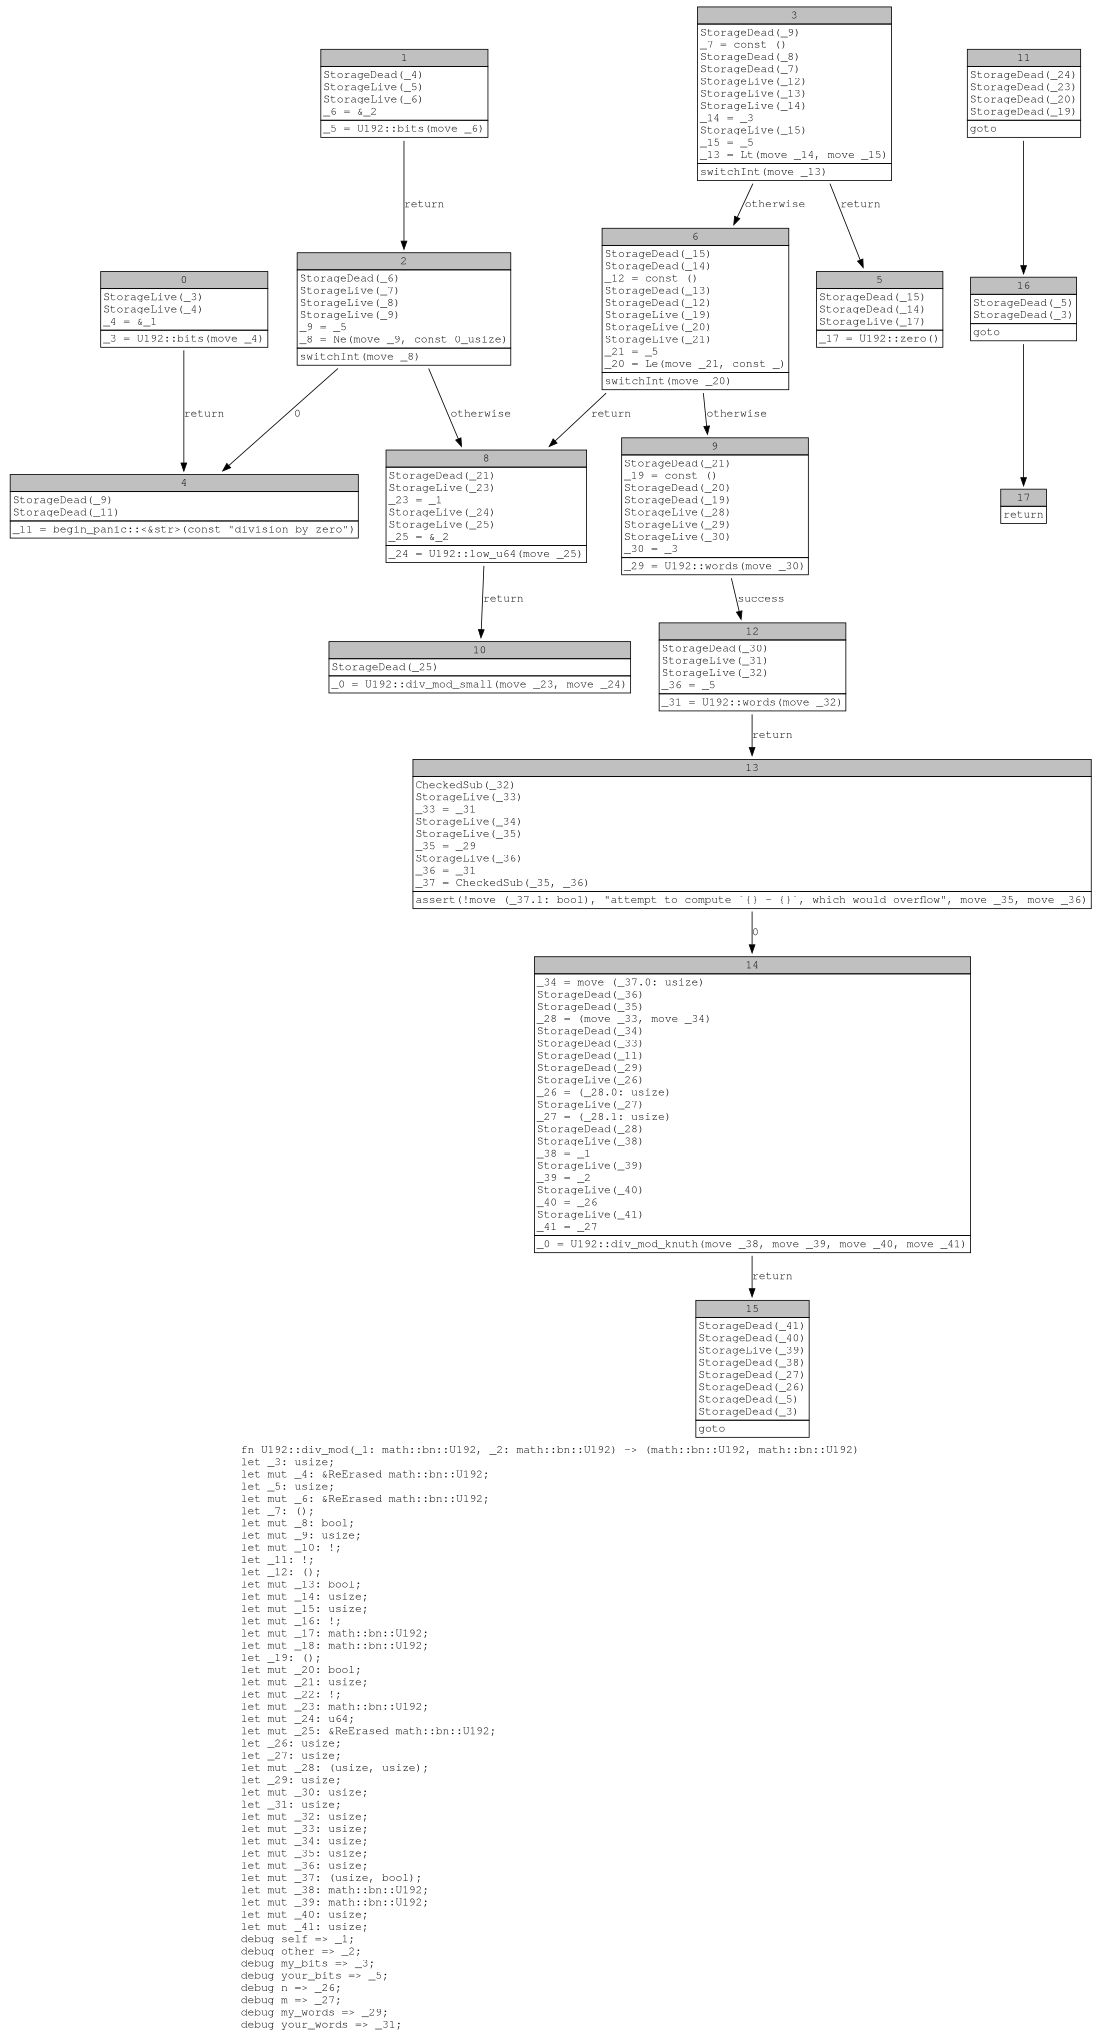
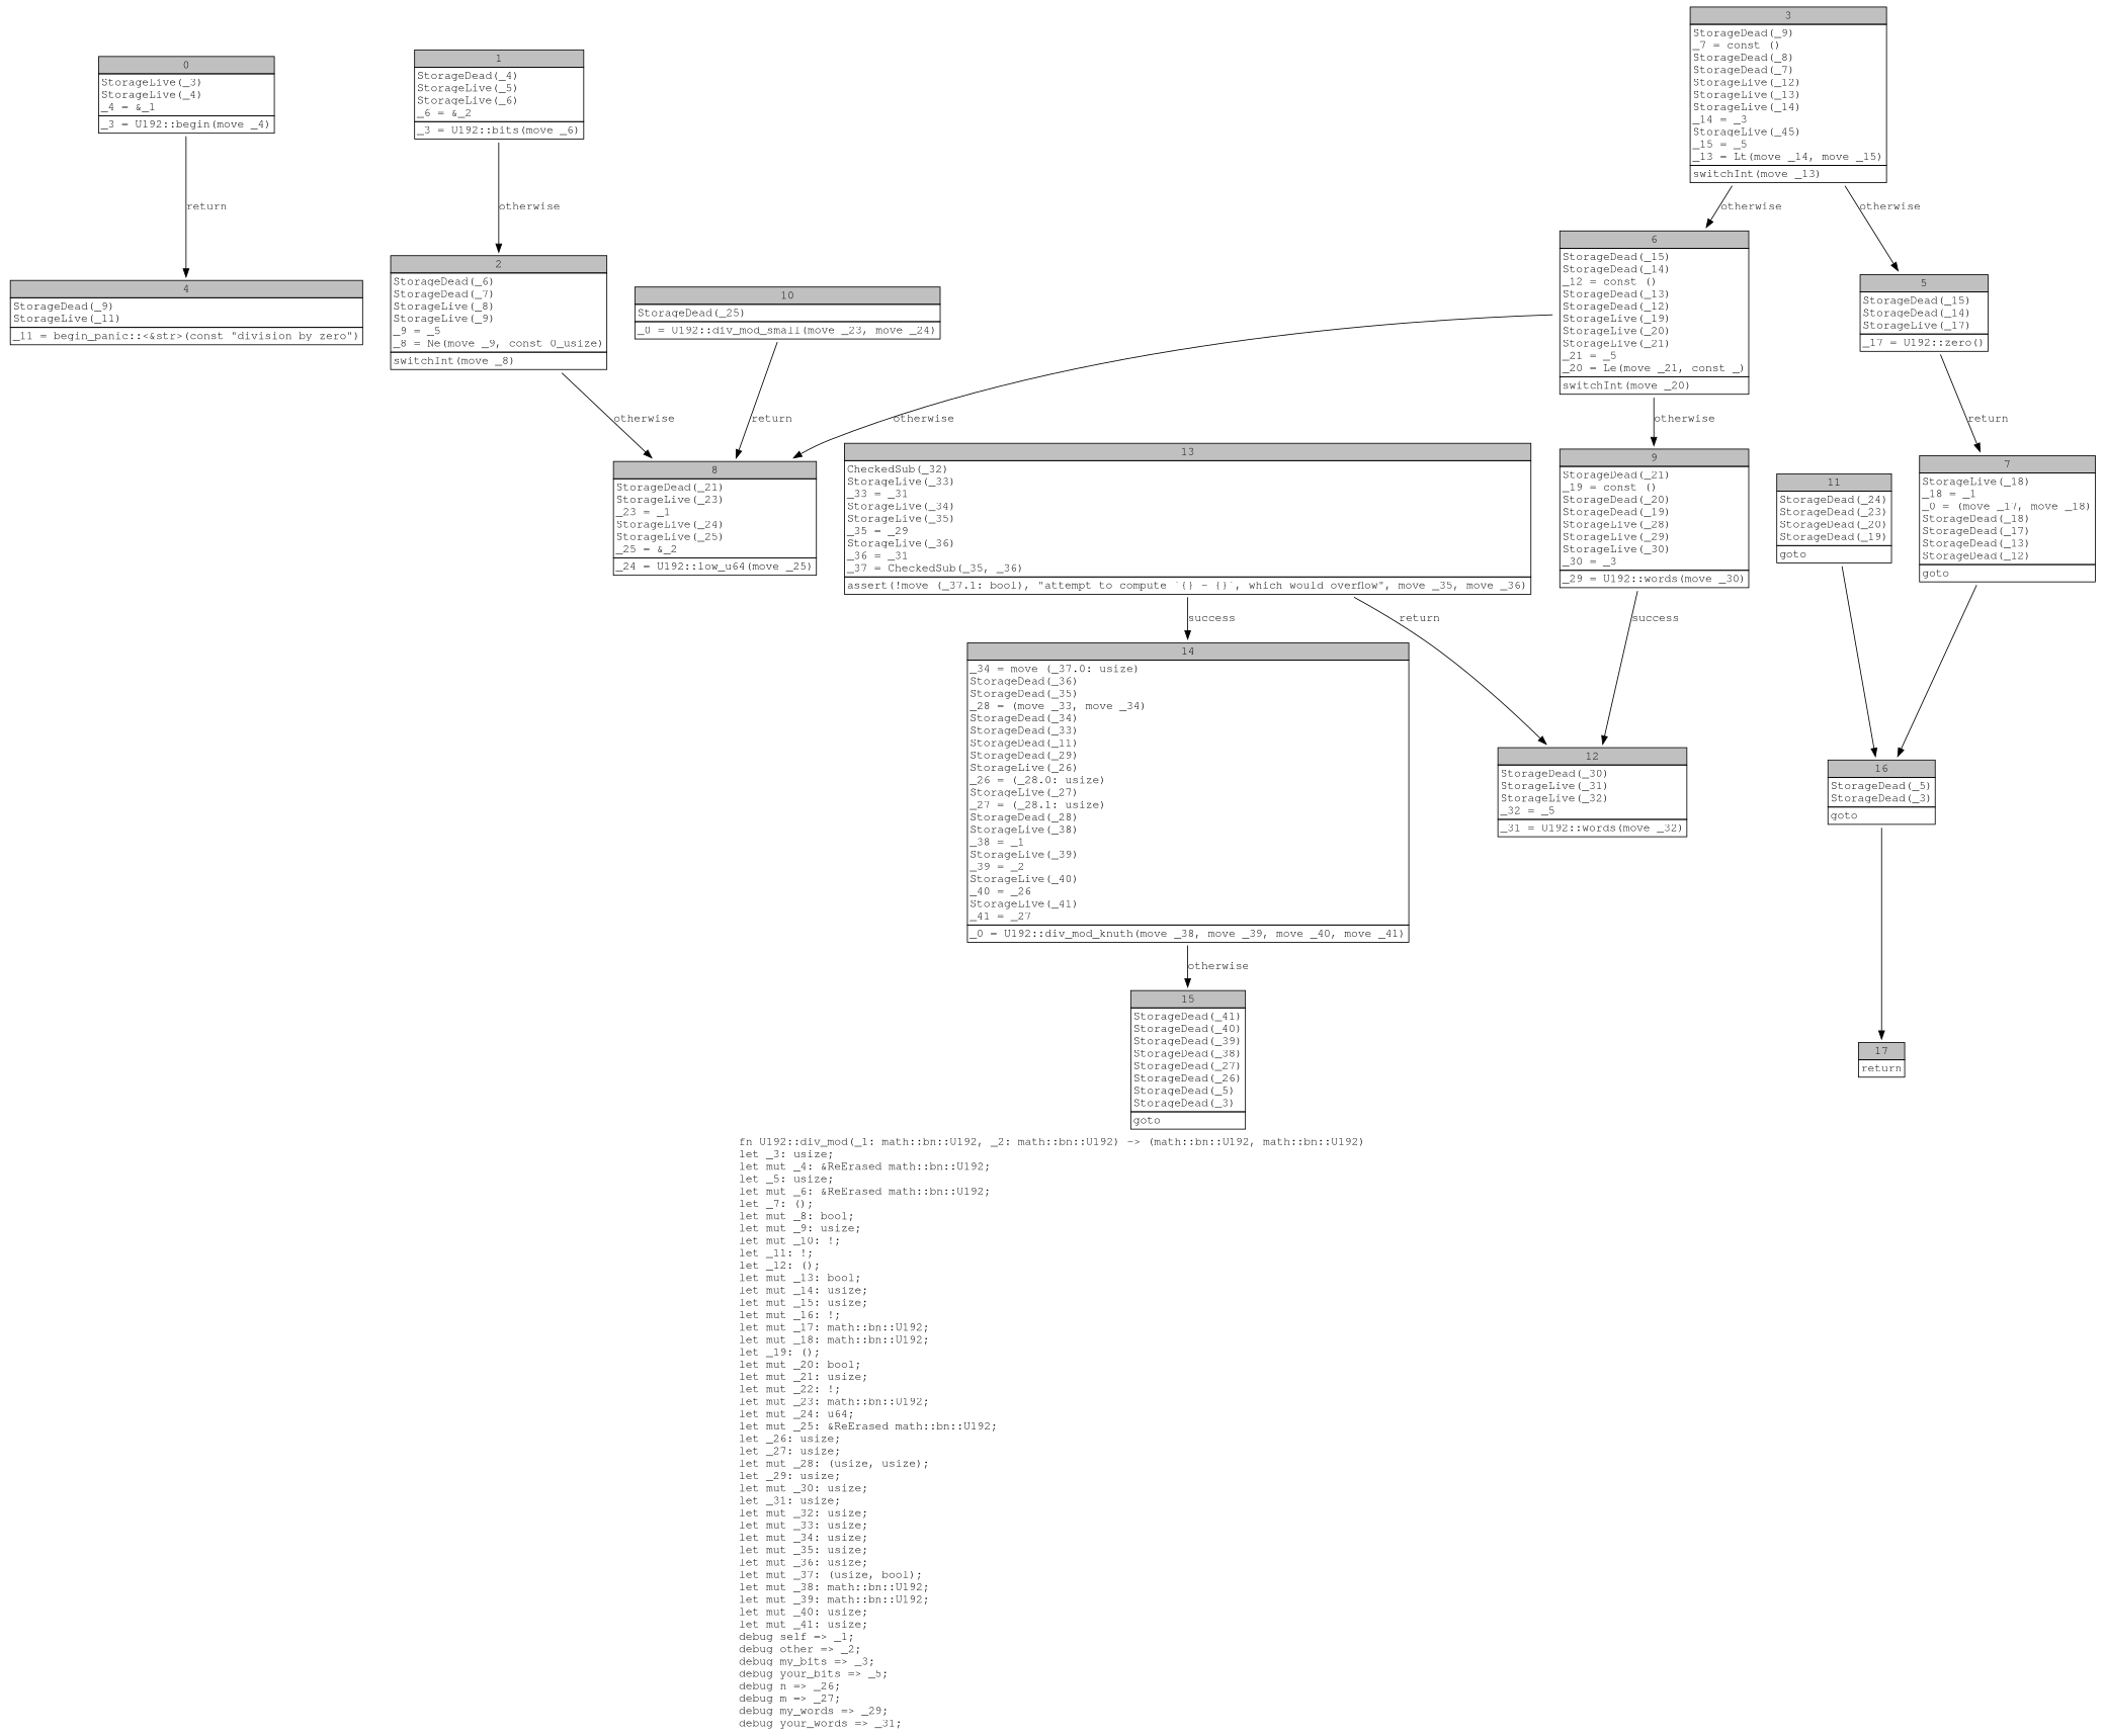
  digraph {
    fontname="Courier, monospace"
    label=<fn U192::div_mod(_1: math::bn::U192, _2: math::bn::U192) -&gt; (math::bn::U192, math::bn::U192)<br align="left"/>let _3: usize;<br align="left"/>let mut _4: &amp;ReErased math::bn::U192;<br align="left"/>let _5: usize;<br align="left"/>let mut _6: &amp;ReErased math::bn::U192;<br align="left"/>let _7: ();<br align="left"/>let mut _8: bool;<br align="left"/>let mut _9: usize;<br align="left"/>let mut _10: !;<br align="left"/>let _11: !;<br align="left"/>let _12: ();<br align="left"/>let mut _13: bool;<br align="left"/>let mut _14: usize;<br align="left"/>let mut _15: usize;<br align="left"/>let mut _16: !;<br align="left"/>let mut _17: math::bn::U192;<br align="left"/>let mut _18: math::bn::U192;<br align="left"/>let _19: ();<br align="left"/>let mut _20: bool;<br align="left"/>let mut _21: usize;<br align="left"/>let mut _22: !;<br align="left"/>let mut _23: math::bn::U192;<br align="left"/>let mut _24: u64;<br align="left"/>let mut _25: &amp;ReErased math::bn::U192;<br align="left"/>let _26: usize;<br align="left"/>let _27: usize;<br align="left"/>let mut _28: (usize, usize);<br align="left"/>let _29: usize;<br align="left"/>let mut _30: usize;<br align="left"/>let _31: usize;<br align="left"/>let mut _32: usize;<br align="left"/>let mut _33: usize;<br align="left"/>let mut _34: usize;<br align="left"/>let mut _35: usize;<br align="left"/>let mut _36: usize;<br align="left"/>let mut _37: (usize, bool);<br align="left"/>let mut _38: math::bn::U192;<br align="left"/>let mut _39: math::bn::U192;<br align="left"/>let mut _40: usize;<br align="left"/>let mut _41: usize;<br align="left"/>debug self =&gt; _1;<br align="left"/>debug other =&gt; _2;<br align="left"/>debug my_bits =&gt; _3;<br align="left"/>debug your_bits =&gt; _5;<br align="left"/>debug n =&gt; _26;<br align="left"/>debug m =&gt; _27;<br align="left"/>debug my_words =&gt; _29;<br align="left"/>debug your_words =&gt; _31;<br align="left"/>>
    node [fontname="Courier, monospace" shape=none]
    edge [fontname="Courier, monospace"]
-   n1 [label=<<table border="0" cellborder="1" cellspacing="0"><tr><td bgcolor="gray" align="center" colspan="1">0</td></tr><tr><td align="left" balign="left">StorageLive(_3)<br/>StorageLive(_4)<br/>_4 = &amp;_1<br/></td></tr><tr><td align="left">_3 = U192::bits(move _4)</td></tr></table>>]
-   n2 [label=<<table border="0" cellborder="1" cellspacing="0"><tr><td bgcolor="gray" align="center" colspan="1">4</td></tr><tr><td align="left" balign="left">StorageDead(_9)<br/>StorageDead(_11)<br/></td></tr><tr><td align="left">_11 = begin_panic::&lt;&amp;str&gt;(const &quot;division by zero&quot;)</td></tr></table>>]
-   n3 [label=<<table border="0" cellborder="1" cellspacing="0"><tr><td bgcolor="gray" align="center" colspan="1">1</td></tr><tr><td align="left" balign="left">StorageDead(_4)<br/>StorageLive(_5)<br/>StorageLive(_6)<br/>_6 = &amp;_2<br/></td></tr><tr><td align="left">_5 = U192::bits(move _6)</td></tr></table>>]
-   n4 [label=<<table border="0" cellborder="1" cellspacing="0"><tr><td bgcolor="gray" align="center" colspan="1">2</td></tr><tr><td align="left" balign="left">StorageDead(_6)<br/>StorageLive(_7)<br/>StorageLive(_8)<br/>StorageLive(_9)<br/>_9 = _5<br/>_8 = Ne(move _9, const 0_usize)<br/></td></tr><tr><td align="left">switchInt(move _8)</td></tr></table>>]
+   n1 [label=<<table border="0" cellborder="1" cellspacing="0"><tr><td bgcolor="gray" align="center" colspan="1">0</td></tr><tr><td align="left" balign="left">StorageLive(_3)<br/>StorageLive(_4)<br/>_4 = &amp;_1<br/></td></tr><tr><td align="left">_3 = U192::begin(move _4)</td></tr></table>>]
+   n2 [label=<<table border="0" cellborder="1" cellspacing="0"><tr><td bgcolor="gray" align="center" colspan="1">4</td></tr><tr><td align="left" balign="left">StorageDead(_9)<br/>StorageLive(_11)<br/></td></tr><tr><td align="left">_11 = begin_panic::&lt;&amp;str&gt;(const &quot;division by zero&quot;)</td></tr></table>>]
+   n3 [label=<<table border="0" cellborder="1" cellspacing="0"><tr><td bgcolor="gray" align="center" colspan="1">1</td></tr><tr><td align="left" balign="left">StorageDead(_4)<br/>StorageLive(_5)<br/>StorageLive(_6)<br/>_6 = &amp;_2<br/></td></tr><tr><td align="left">_3 = U192::bits(move _6)</td></tr></table>>]
+   n4 [label=<<table border="0" cellborder="1" cellspacing="0"><tr><td bgcolor="gray" align="center" colspan="1">2</td></tr><tr><td align="left" balign="left">StorageDead(_6)<br/>StorageDead(_7)<br/>StorageLive(_8)<br/>StorageLive(_9)<br/>_9 = _5<br/>_8 = Ne(move _9, const 0_usize)<br/></td></tr><tr><td align="left">switchInt(move _8)</td></tr></table>>]
    n5 [label=<<table border="0" cellborder="1" cellspacing="0"><tr><td bgcolor="gray" align="center" colspan="1">8</td></tr><tr><td align="left" balign="left">StorageDead(_21)<br/>StorageLive(_23)<br/>_23 = _1<br/>StorageLive(_24)<br/>StorageLive(_25)<br/>_25 = &amp;_2<br/></td></tr><tr><td align="left">_24 = U192::low_u64(move _25)</td></tr></table>>]
-   n6 [label=<<table border="0" cellborder="1" cellspacing="0"><tr><td bgcolor="gray" align="center" colspan="1">3</td></tr><tr><td align="left" balign="left">StorageDead(_9)<br/>_7 = const ()<br/>StorageDead(_8)<br/>StorageDead(_7)<br/>StorageLive(_12)<br/>StorageLive(_13)<br/>StorageLive(_14)<br/>_14 = _3<br/>StorageLive(_15)<br/>_15 = _5<br/>_13 = Lt(move _14, move _15)<br/></td></tr><tr><td align="left">switchInt(move _13)</td></tr></table>>]
+   n6 [label=<<table border="0" cellborder="1" cellspacing="0"><tr><td bgcolor="gray" align="center" colspan="1">3</td></tr><tr><td align="left" balign="left">StorageDead(_9)<br/>_7 = const ()<br/>StorageDead(_8)<br/>StorageDead(_7)<br/>StorageLive(_12)<br/>StorageLive(_13)<br/>StorageLive(_14)<br/>_14 = _3<br/>StorageLive(_45)<br/>_15 = _5<br/>_13 = Lt(move _14, move _15)<br/></td></tr><tr><td align="left">switchInt(move _13)</td></tr></table>>]
    n7 [label=<<table border="0" cellborder="1" cellspacing="0"><tr><td bgcolor="gray" align="center" colspan="1">5</td></tr><tr><td align="left" balign="left">StorageDead(_15)<br/>StorageDead(_14)<br/>StorageLive(_17)<br/></td></tr><tr><td align="left">_17 = U192::zero()</td></tr></table>>]
    n8 [label=<<table border="0" cellborder="1" cellspacing="0"><tr><td bgcolor="gray" align="center" colspan="1">6</td></tr><tr><td align="left" balign="left">StorageDead(_15)<br/>StorageDead(_14)<br/>_12 = const ()<br/>StorageDead(_13)<br/>StorageDead(_12)<br/>StorageLive(_19)<br/>StorageLive(_20)<br/>StorageLive(_21)<br/>_21 = _5<br/>_20 = Le(move _21, const _)<br/></td></tr><tr><td align="left">switchInt(move _20)</td></tr></table>>]
+   n9 [label=<<table border="0" cellborder="1" cellspacing="0"><tr><td bgcolor="gray" align="center" colspan="1">7</td></tr><tr><td align="left" balign="left">StorageLive(_18)<br/>_18 = _1<br/>_0 = (move _17, move _18)<br/>StorageDead(_18)<br/>StorageDead(_17)<br/>StorageDead(_13)<br/>StorageDead(_12)<br/></td></tr><tr><td align="left">goto</td></tr></table>>]
    n10 [label=<<table border="0" cellborder="1" cellspacing="0"><tr><td bgcolor="gray" align="center" colspan="1">9</td></tr><tr><td align="left" balign="left">StorageDead(_21)<br/>_19 = const ()<br/>StorageDead(_20)<br/>StorageDead(_19)<br/>StorageLive(_28)<br/>StorageLive(_29)<br/>StorageLive(_30)<br/>_30 = _3<br/></td></tr><tr><td align="left">_29 = U192::words(move _30)</td></tr></table>>]
    n11 [label=<<table border="0" cellborder="1" cellspacing="0"><tr><td bgcolor="gray" align="center" colspan="1">16</td></tr><tr><td align="left" balign="left">StorageDead(_5)<br/>StorageDead(_3)<br/></td></tr><tr><td align="left">goto</td></tr></table>>]
    n12 [label=<<table border="0" cellborder="1" cellspacing="0"><tr><td bgcolor="gray" align="center" colspan="1">10</td></tr><tr><td align="left" balign="left">StorageDead(_25)<br/></td></tr><tr><td align="left">_0 = U192::div_mod_small(move _23, move _24)</td></tr></table>>]
-   n13 [label=<<table border="0" cellborder="1" cellspacing="0"><tr><td bgcolor="gray" align="center" colspan="1">12</td></tr><tr><td align="left" balign="left">StorageDead(_30)<br/>StorageLive(_31)<br/>StorageLive(_32)<br/>_36 = _5<br/></td></tr><tr><td align="left">_31 = U192::words(move _32)</td></tr></table>>]
+   n13 [label=<<table border="0" cellborder="1" cellspacing="0"><tr><td bgcolor="gray" align="center" colspan="1">12</td></tr><tr><td align="left" balign="left">StorageDead(_30)<br/>StorageLive(_31)<br/>StorageLive(_32)<br/>_32 = _5<br/></td></tr><tr><td align="left">_31 = U192::words(move _32)</td></tr></table>>]
    n14 [label=<<table border="0" cellborder="1" cellspacing="0"><tr><td bgcolor="gray" align="center" colspan="1">17</td></tr><tr><td align="left">return</td></tr></table>>]
    n15 [label=<<table border="0" cellborder="1" cellspacing="0"><tr><td bgcolor="gray" align="center" colspan="1">13</td></tr><tr><td align="left" balign="left">CheckedSub(_32)<br/>StorageLive(_33)<br/>_33 = _31<br/>StorageLive(_34)<br/>StorageLive(_35)<br/>_35 = _29<br/>StorageLive(_36)<br/>_36 = _31<br/>_37 = CheckedSub(_35, _36)<br/></td></tr><tr><td align="left">assert(!move (_37.1: bool), &quot;attempt to compute `{} - {}`, which would overflow&quot;, move _35, move _36)</td></tr></table>>]
    n16 [label=<<table border="0" cellborder="1" cellspacing="0"><tr><td bgcolor="gray" align="center" colspan="1">11</td></tr><tr><td align="left" balign="left">StorageDead(_24)<br/>StorageDead(_23)<br/>StorageDead(_20)<br/>StorageDead(_19)<br/></td></tr><tr><td align="left">goto</td></tr></table>>]
    n17 [label=<<table border="0" cellborder="1" cellspacing="0"><tr><td bgcolor="gray" align="center" colspan="1">14</td></tr><tr><td align="left" balign="left">_34 = move (_37.0: usize)<br/>StorageDead(_36)<br/>StorageDead(_35)<br/>_28 = (move _33, move _34)<br/>StorageDead(_34)<br/>StorageDead(_33)<br/>StorageDead(_11)<br/>StorageDead(_29)<br/>StorageLive(_26)<br/>_26 = (_28.0: usize)<br/>StorageLive(_27)<br/>_27 = (_28.1: usize)<br/>StorageDead(_28)<br/>StorageLive(_38)<br/>_38 = _1<br/>StorageLive(_39)<br/>_39 = _2<br/>StorageLive(_40)<br/>_40 = _26<br/>StorageLive(_41)<br/>_41 = _27<br/></td></tr><tr><td align="left">_0 = U192::div_mod_knuth(move _38, move _39, move _40, move _41)</td></tr></table>>]
-   n18 [label=<<table border="0" cellborder="1" cellspacing="0"><tr><td bgcolor="gray" align="center" colspan="1">15</td></tr><tr><td align="left" balign="left">StorageDead(_41)<br/>StorageDead(_40)<br/>StorageLive(_39)<br/>StorageDead(_38)<br/>StorageDead(_27)<br/>StorageDead(_26)<br/>StorageDead(_5)<br/>StorageDead(_3)<br/></td></tr><tr><td align="left">goto</td></tr></table>>]
+   n18 [label=<<table border="0" cellborder="1" cellspacing="0"><tr><td bgcolor="gray" align="center" colspan="1">15</td></tr><tr><td align="left" balign="left">StorageDead(_41)<br/>StorageDead(_40)<br/>StorageDead(_39)<br/>StorageDead(_38)<br/>StorageDead(_27)<br/>StorageDead(_26)<br/>StorageDead(_5)<br/>StorageDead(_3)<br/></td></tr><tr><td align="left">goto</td></tr></table>>]
    n1 -> n2 [label=return]
-   n3 -> n4 [label=return]
-   n4 -> n2 [label=0]
+   n3 -> n4 [label=otherwise]
    n4 -> n5 [label=otherwise]
-   n5 -> n12 [label=return]
-   n6 -> n7 [label=return]
+   n12 -> n5 [label=return]
+   n6 -> n7 [label=otherwise]
    n6 -> n8 [label=otherwise]
-   n8 -> n5 [label=return]
+   n7 -> n9 [label=return]
+   n8 -> n5 [label=otherwise]
    n8 -> n10 [label=otherwise]
+   n9 -> n11
    n10 -> n13 [label=success]
    n11 -> n14
-   n13 -> n15 [label=return]
-   n15 -> n17 [label=0]
+   n15 -> n13 [label=return]
+   n15 -> n17 [label=success]
    n16 -> n11
-   n17 -> n18 [label=return]
+   n17 -> n18 [label=otherwise]
  }
